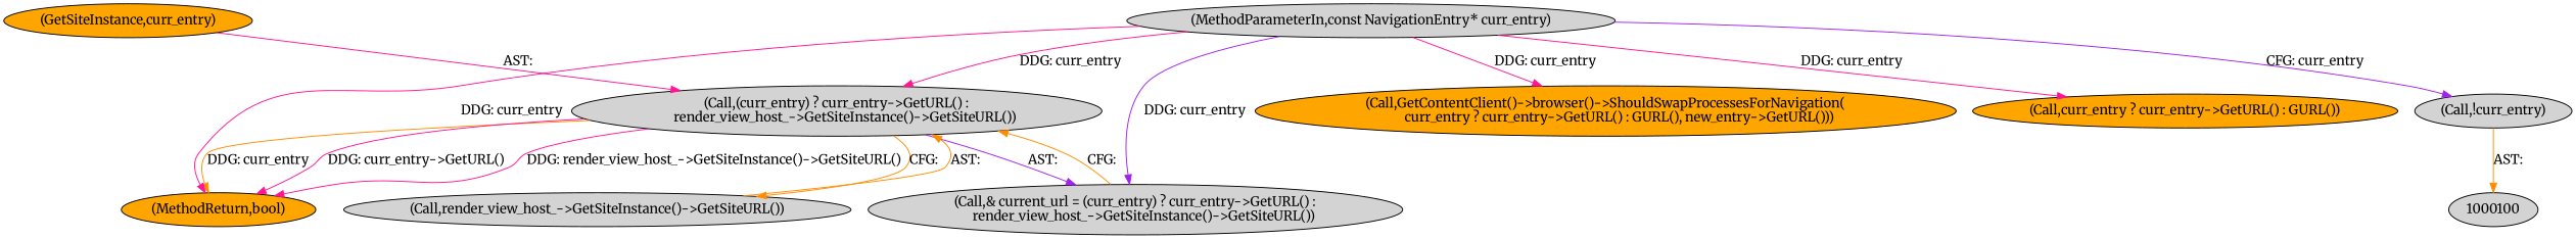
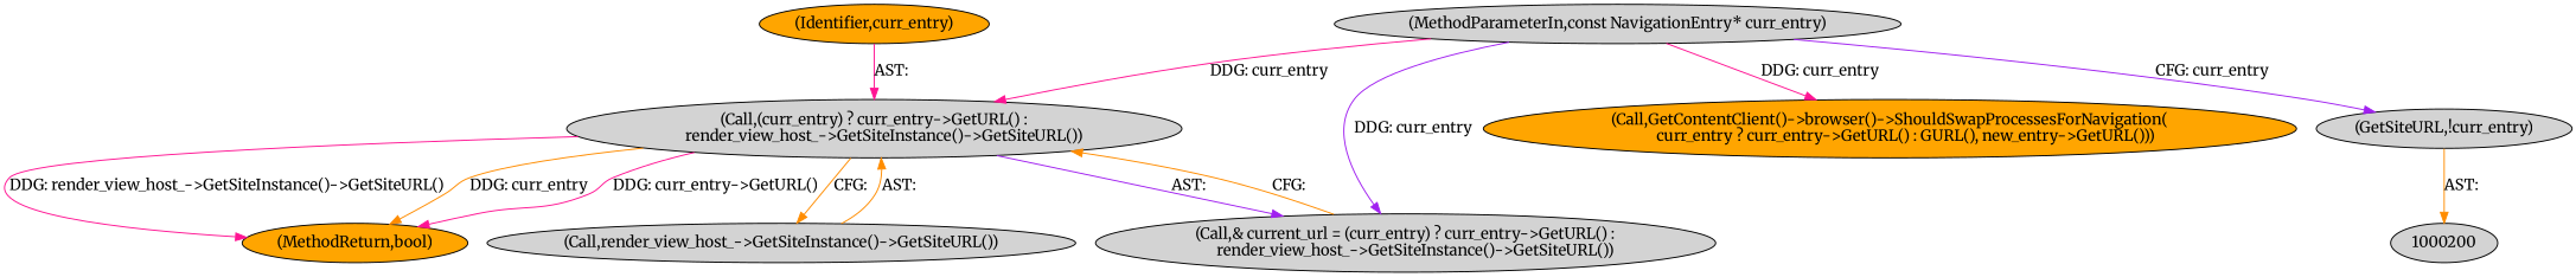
  digraph {
    fontname=Merriweather
    node [fillcolor=lightgrey fontname=Merriweather style=filled]
    edge [color=deeppink fontname=Merriweather]
    n1 [label="(Call,(curr_entry) ? curr_entry->GetURL() :\n      render_view_host_->GetSiteInstance()->GetSiteURL())"]
    n2 [label="(Call,render_view_host_->GetSiteInstance()->GetSiteURL())"]
    n3 [label="(Call,& current_url = (curr_entry) ? curr_entry->GetURL() :\n      render_view_host_->GetSiteInstance()->GetSiteURL())"]
    n4 [fillcolor=orange label="(MethodReturn,bool)"]
    n5 [label="(MethodParameterIn,const NavigationEntry* curr_entry)"]
-   n6 [label="(Call,!curr_entry)"]
+   n6 [label="(GetSiteURL,!curr_entry)"]
    n7 [fillcolor=orange label="(Call,GetContentClient()->browser()->ShouldSwapProcessesForNavigation(\n          curr_entry ? curr_entry->GetURL() : GURL(), new_entry->GetURL()))"]
-   n8 [fillcolor=orange label="(Call,curr_entry ? curr_entry->GetURL() : GURL())"]
-   1000100
-   n10 [fillcolor=orange label="(GetSiteInstance,curr_entry)"]
+   1000100 [label=1000200]
+   n10 [fillcolor=orange label="(Identifier,curr_entry)"]
    n1 -> n2 [color=darkorange label="CFG: "]
    n1 -> n3 [color=purple label="AST: "]
    n1 -> n4 [label="DDG: render_view_host_->GetSiteInstance()->GetSiteURL()"]
    n1 -> n4 [color=darkorange label="DDG: curr_entry"]
    n1 -> n4 [label="DDG: curr_entry->GetURL()"]
    n2 -> n1 [color=darkorange label="AST: "]
    n3 -> n1 [color=darkorange label="CFG: "]
    n5 -> n1 [label="DDG: curr_entry"]
    n5 -> n3 [color=purple label="DDG: curr_entry"]
-   n5 -> n4 [label="DDG: curr_entry"]
    n5 -> n6 [color=purple label="CFG: curr_entry"]
    n5 -> n7 [label="DDG: curr_entry"]
-   n5 -> n8 [label="DDG: curr_entry"]
    n6 -> 1000100 [color=darkorange label="AST: "]
    n10 -> n1 [label="AST: "]
  }
